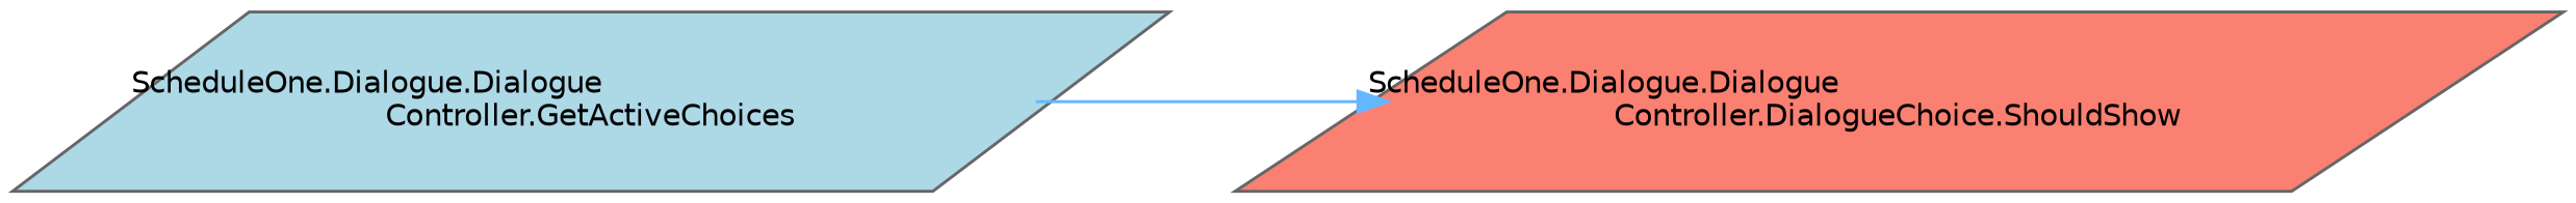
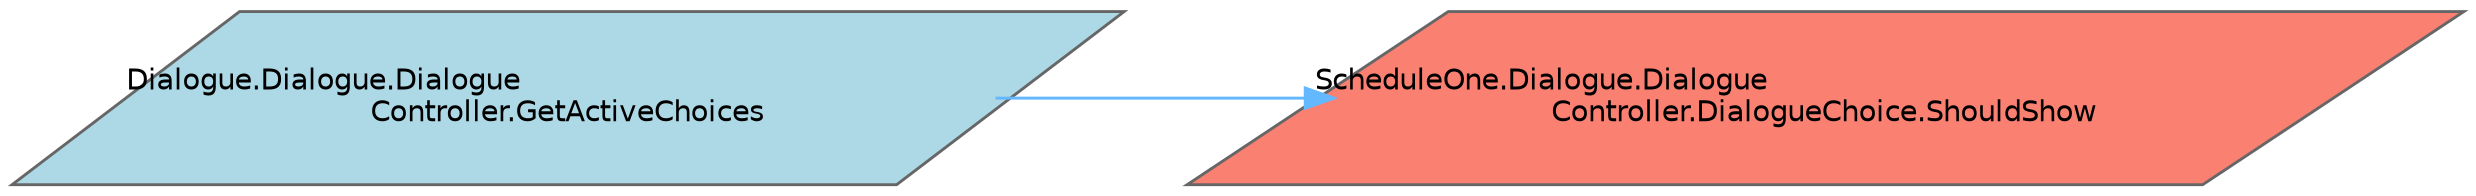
  digraph {
    rankdir=LR
    node [fontname=Helvetica fontsize=10 shape=parallelogram style=filled]
-   n1 [color=gray40 fillcolor=lightblue fontcolor=black height=0.2 label="ScheduleOne.Dialogue.Dialogue\lController.GetActiveChoices" width=0.4]
+   n1 [color=gray40 fillcolor=lightblue fontcolor=black height=0.2 label="Dialogue.Dialogue.Dialogue\lController.GetActiveChoices" width=0.4]
    n2 [color=grey40 fillcolor=salmon height=0.2 label="ScheduleOne.Dialogue.Dialogue\lController.DialogueChoice.ShouldShow" width=0.4]
    n1 -> n2 [color=steelblue1 fontname=Helvetica fontsize=10 labelfontname=Helvetica labelfontsize=10 style=solid]
  }
